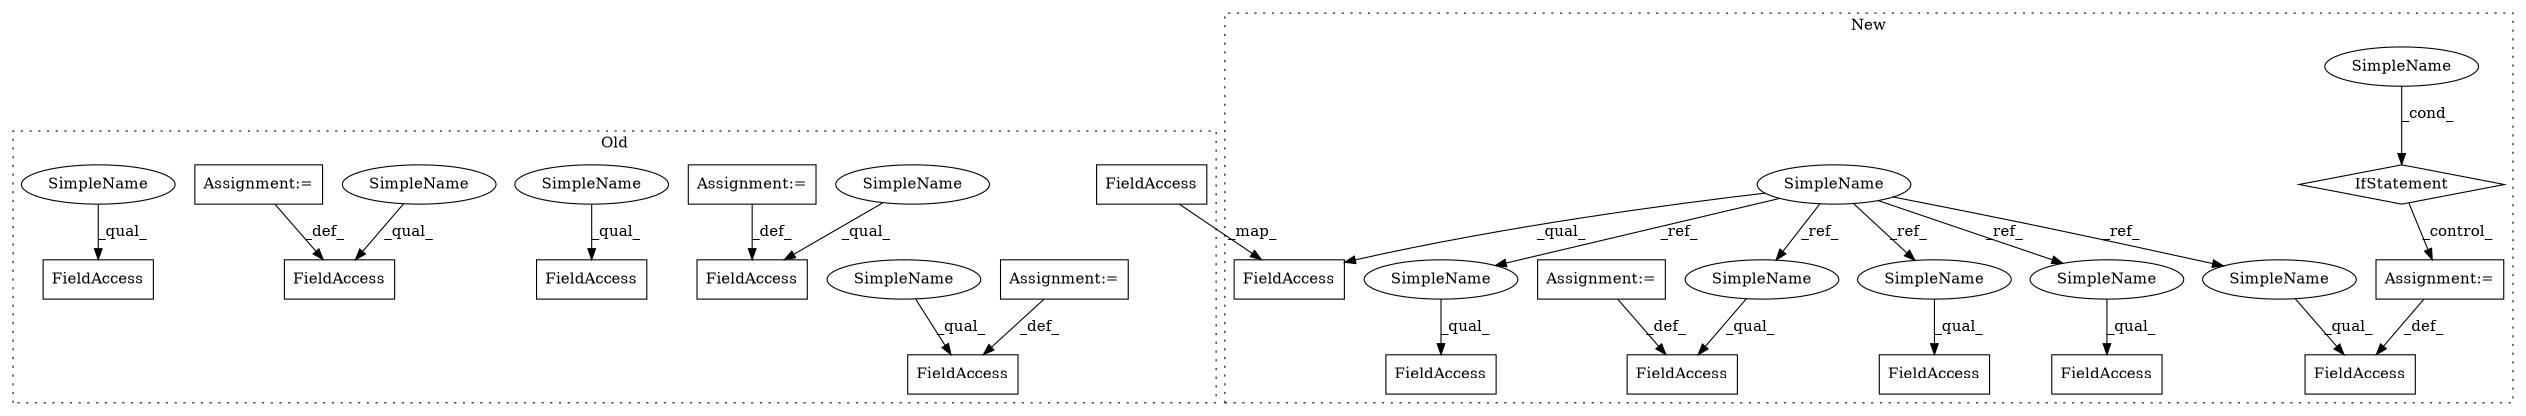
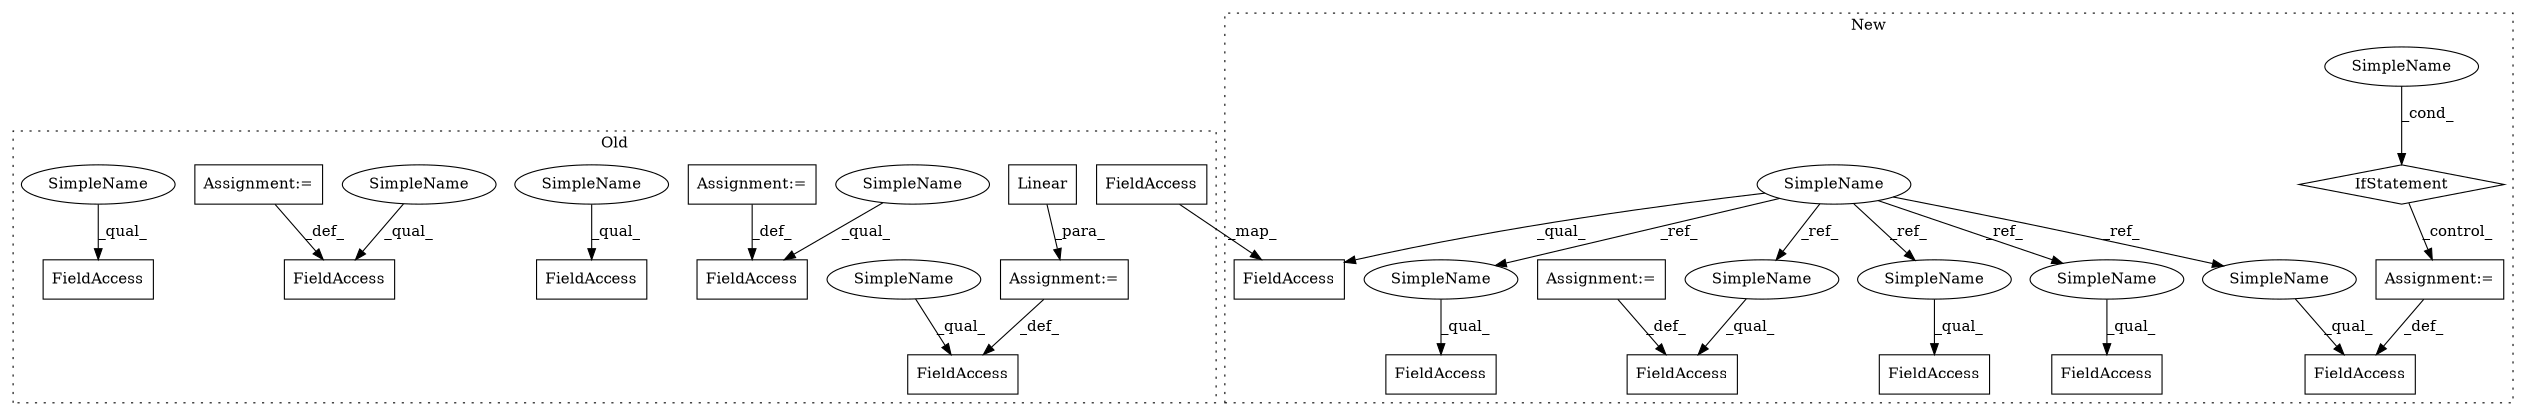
  digraph {
    node [a=22 l=4 s=763 shape=box]
+   n1 [a=32 l="7,1" label=Linear s="797,849"]
    n2 [l=16 label=FieldAccess]
    n3 [a=7 l=1 label="Assignment:=" s=779]
    n4 [l=12 label=FieldAccess s=628]
    n5 [a=7 l=1 label="Assignment:=" s=640]
    n6 [l=12 label=FieldAccess s=659]
    n7 [a=7 l=1 label="Assignment:=" s=671]
    n8 [l=12 label=FieldAccess s=727]
    n9 [l=14 label=FieldAccess s=521]
    n10 [l=6 label=FieldAccess s=449]
    n11 [a=42 label=SimpleName shape=ellipse]
    n12 [a=42 label=SimpleName s=521 shape=ellipse]
    n13 [a=42 label=SimpleName s=628 shape=ellipse]
    n14 [a=42 label=SimpleName s=659 shape=ellipse]
    n15 [a=42 label=SimpleName s=727 shape=ellipse]
    n16 [a=25 l="4,2" label=IfStatement s="3463,3486" shape=diamond]
    n17 [a=7 l=1 label="Assignment:=" s=3516]
    n18 [l=20 label=FieldAccess s=3496]
    n19 [a=42 label=SimpleName shape=ellipse l="" s=""]
    n20 [a=42 label=SimpleName s=2941 shape=ellipse]
    n21 [l=13 label=FieldAccess s=3258]
    n22 [a=7 l=1 label="Assignment:=" s=3271]
    n23 [l=12 label=FieldAccess s=3305]
    n24 [l=9 label=FieldAccess s=3334]
    n25 [l=13 label=FieldAccess s=3138]
    n26 [l=14 label=FieldAccess s=3281]
    n27 [a=42 label=SimpleName s=3305 shape=ellipse]
    n28 [a=42 label=SimpleName s=3258 shape=ellipse]
    n29 [a=42 label=SimpleName s=3281 shape=ellipse]
    n30 [a=42 label=SimpleName s=3138 shape=ellipse]
    n31 [a=42 label=SimpleName s=3496 shape=ellipse]
    subgraph cluster_1 {
      label=Old
      style=dotted
+     n1
      n2
      n3
      n4
      n5
      n6
      n7
      n8
      n9
      n10
      n11
      n12
      n13
      n14
      n15
    }
    subgraph cluster_2 {
      label=New
      style=dotted
      n16
      n17
      n18
      n19
      n20
      n21
      n22
      n23
      n24
      n25
      n26
      n27
      n28
      n29
      n30
      n31
    }
+   n1 -> n3 [label=_para_]
    n3 -> n2 [label=_def_]
    n5 -> n4 [label=_def_]
    n7 -> n6 [label=_def_]
    n10 -> n24 [label=_map_]
    n11 -> n2 [label=_qual_]
    n12 -> n9 [label=_qual_]
    n13 -> n4 [label=_qual_]
    n14 -> n6 [label=_qual_]
    n15 -> n8 [label=_qual_]
    n16 -> n17 [label=_control_]
    n17 -> n18 [label=_def_]
    n19 -> n16 [label=_cond_]
    n20 -> n24 [label=_qual_]
    n20 -> n27 [label=_ref_]
    n20 -> n28 [label=_ref_]
    n20 -> n29 [label=_ref_]
    n20 -> n30 [label=_ref_]
    n20 -> n31 [label=_ref_]
    n22 -> n21 [label=_def_]
    n27 -> n23 [label=_qual_]
    n28 -> n21 [label=_qual_]
    n29 -> n26 [label=_qual_]
    n30 -> n25 [label=_qual_]
    n31 -> n18 [label=_qual_]
  }
